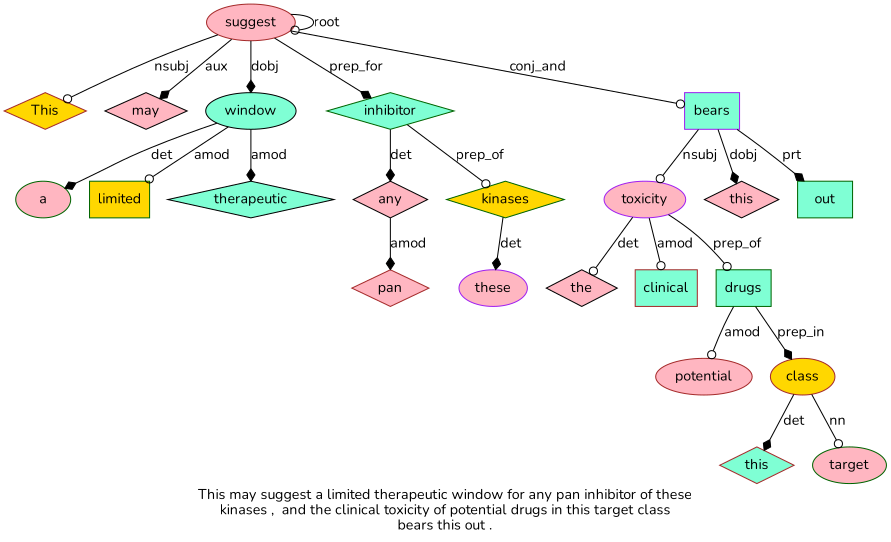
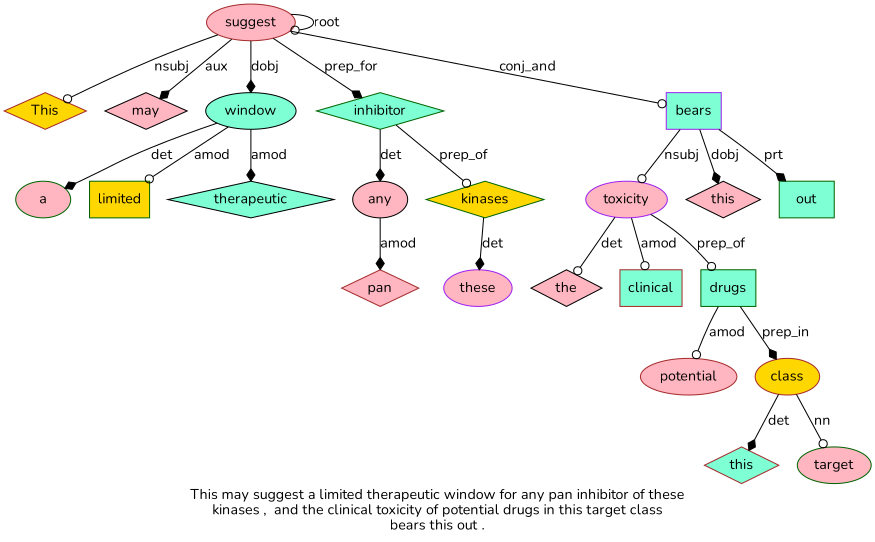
  digraph {
    fontname=Nunito
    label="This may suggest a limited therapeutic window for any pan inhibitor of these\nkinases ,  and the clinical toxicity of potential drugs in this target class\nbears this out ."
    node [color=brown fillcolor=lightpink fontname=Nunito shape=diamond style=filled]
    edge [arrowhead=diamond fontname=Nunito]
    n1 [label=suggest shape=ellipse]
    n2 [fillcolor=gold label=This]
    n3 [color=black label=may]
    n4 [color=black fillcolor=aquamarine label=window shape=ellipse]
    n5 [color=darkgreen fillcolor=aquamarine label=inhibitor]
    n6 [color=purple fillcolor=aquamarine label=bears shape=box]
    n7 [color=darkgreen label=a shape=ellipse]
    n8 [color=darkgreen fillcolor=gold label=limited shape=box]
    n9 [color=black fillcolor=aquamarine label=therapeutic]
-   n10 [color=black label=any]
+   n10 [color=black label=any shape=ellipse]
    n11 [color=darkgreen fillcolor=gold label=kinases]
    n12 [color=purple label=toxicity shape=ellipse]
    n13 [color=black label=this]
    n14 [color=darkgreen fillcolor=aquamarine label=out shape=box]
    n15 [label=pan]
    n16 [color=purple label=these shape=ellipse]
    n17 [color=black label=the]
    n18 [fillcolor=aquamarine label=clinical shape=box]
    n19 [color=darkgreen fillcolor=aquamarine label=drugs shape=box]
    n20 [label=potential shape=ellipse]
    n21 [fillcolor=gold label=class shape=ellipse]
    n22 [fillcolor=aquamarine label=this]
    n23 [color=darkgreen label=target shape=ellipse]
    n1 -> n1 [arrowhead=odot label=root]
    n1 -> n2 [arrowhead=odot label=nsubj]
    n1 -> n3 [label=aux]
    n1 -> n4 [label=dobj]
    n1 -> n5 [label=prep_for]
    n1 -> n6 [arrowhead=odot label=conj_and]
    n4 -> n7 [label=det]
    n4 -> n8 [arrowhead=odot label=amod]
    n4 -> n9 [label=amod]
    n5 -> n10 [label=det]
    n5 -> n11 [arrowhead=odot label=prep_of]
    n6 -> n12 [arrowhead=odot label=nsubj]
    n6 -> n13 [label=dobj]
    n6 -> n14 [label=prt]
    n10 -> n15 [label=amod]
    n11 -> n16 [label=det]
    n12 -> n17 [arrowhead=odot label=det]
    n12 -> n18 [arrowhead=odot label=amod]
    n12 -> n19 [arrowhead=odot label=prep_of]
    n19 -> n20 [arrowhead=odot label=amod]
    n19 -> n21 [label=prep_in]
    n21 -> n22 [label=det]
    n21 -> n23 [arrowhead=odot label=nn]
  }
